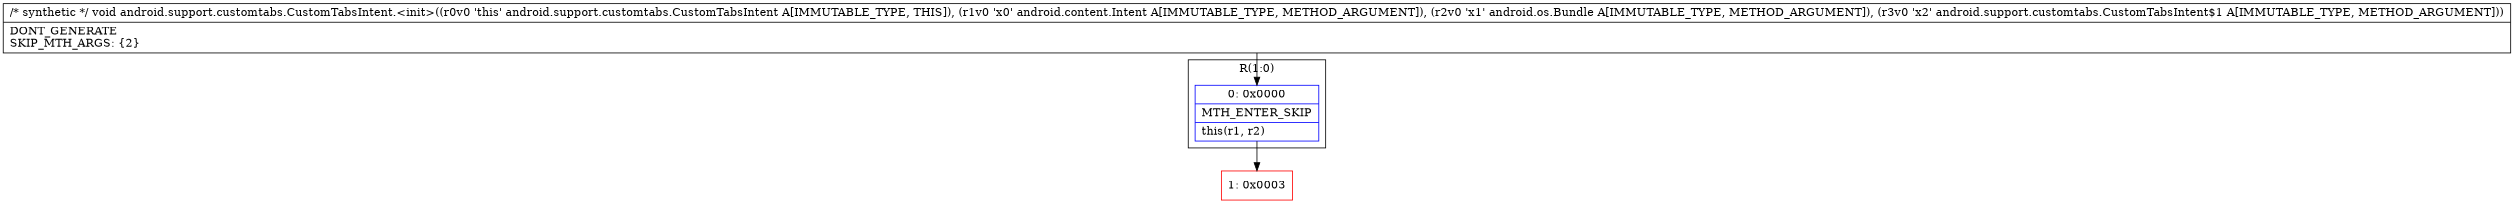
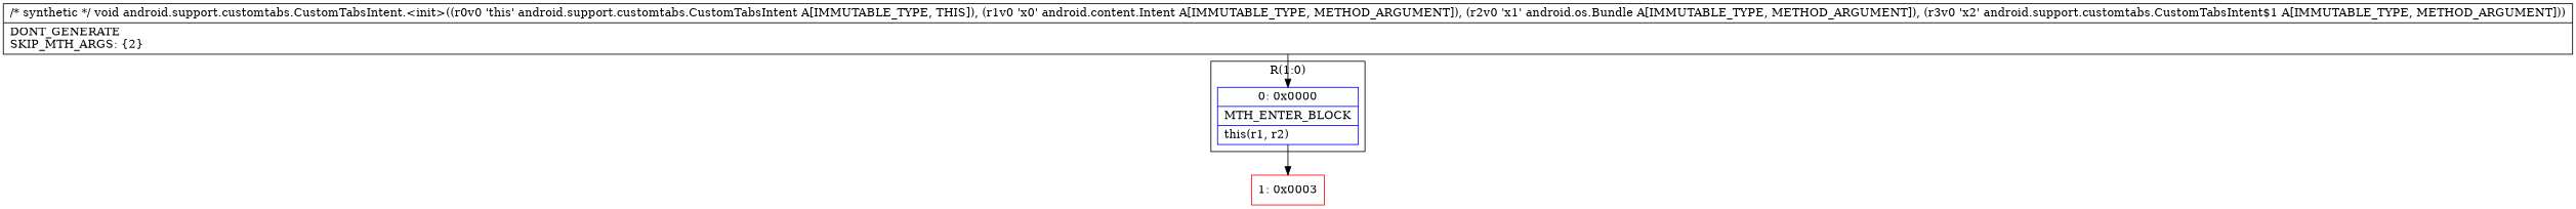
  digraph {
    node [shape=record]
-   n1 [color=blue label="{0\:\ 0x0000|MTH_ENTER_SKIP\l|this(r1, r2)\l}"]
+   n1 [color=blue label="{0\:\ 0x0000|MTH_ENTER_BLOCK\l|this(r1, r2)\l}"]
    n2 [color=red label="{1\:\ 0x0003}"]
    n3 [label="{\/* synthetic *\/ void android.support.customtabs.CustomTabsIntent.\<init\>((r0v0 'this' android.support.customtabs.CustomTabsIntent A[IMMUTABLE_TYPE, THIS]), (r1v0 'x0' android.content.Intent A[IMMUTABLE_TYPE, METHOD_ARGUMENT]), (r2v0 'x1' android.os.Bundle A[IMMUTABLE_TYPE, METHOD_ARGUMENT]), (r3v0 'x2' android.support.customtabs.CustomTabsIntent$1 A[IMMUTABLE_TYPE, METHOD_ARGUMENT]))  | DONT_GENERATE\lSKIP_MTH_ARGS: \{2\}\l}"]
    subgraph cluster_1 {
      label="R(1:0)"
      n1
    }
    n1 -> n2
    n3 -> n1
  }
